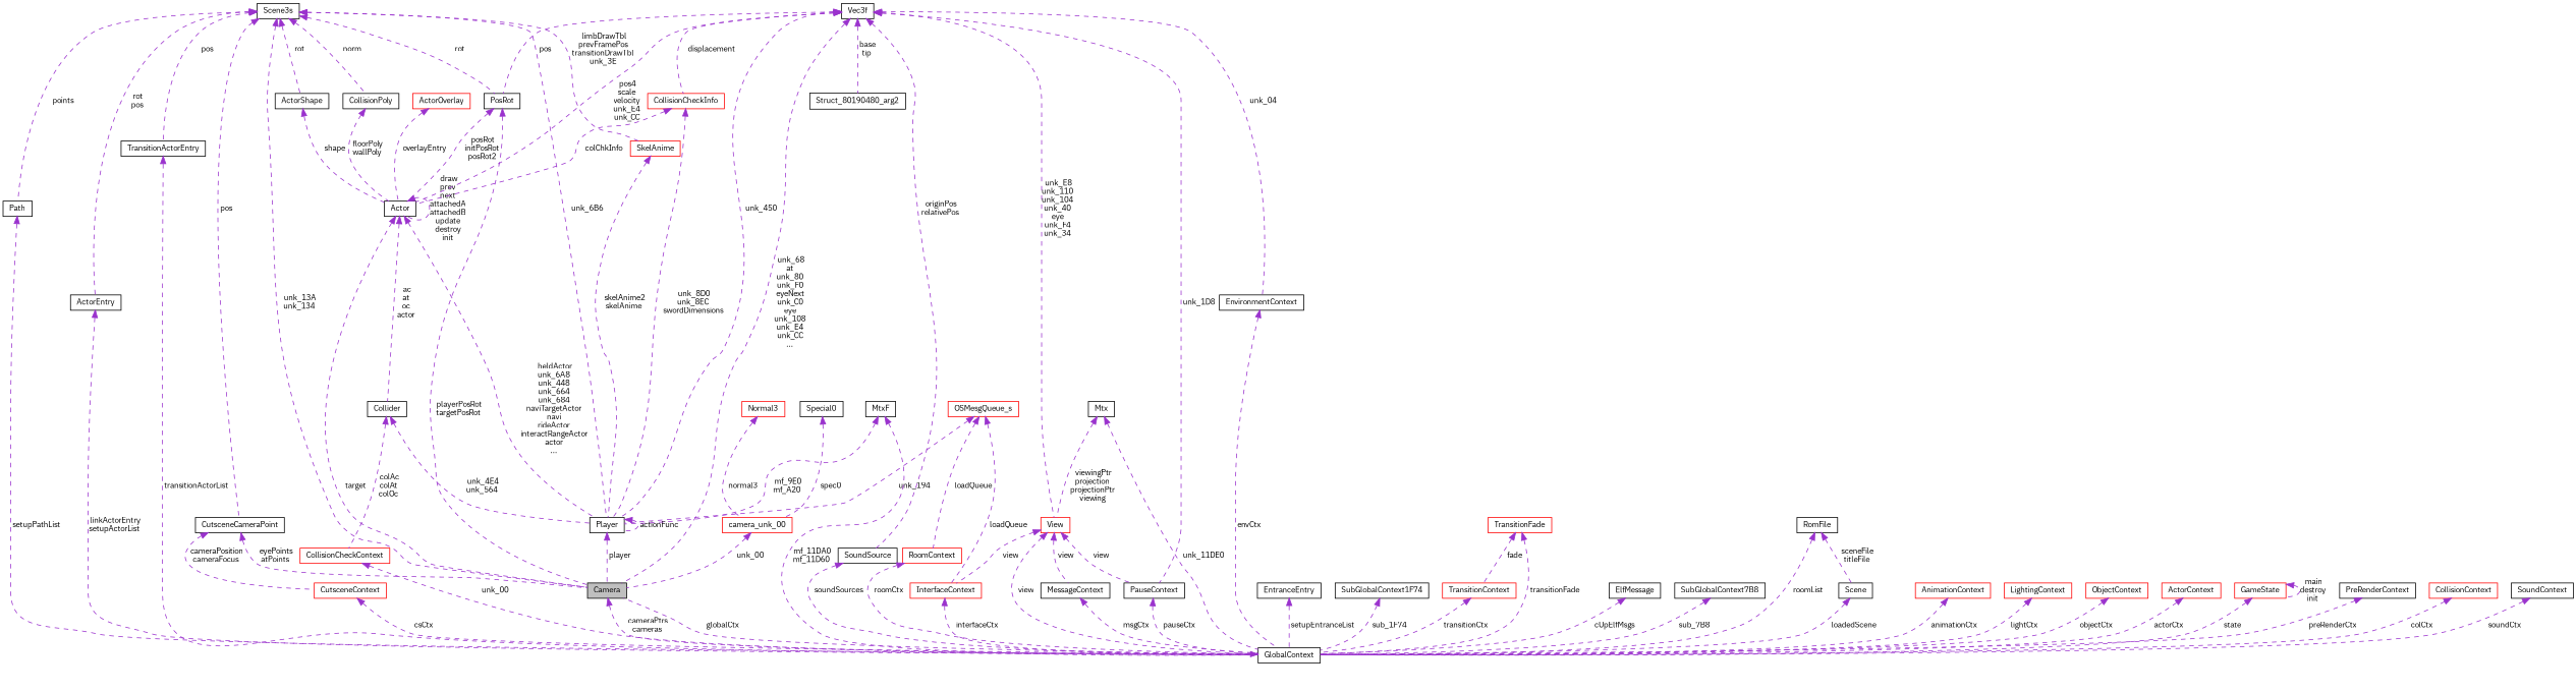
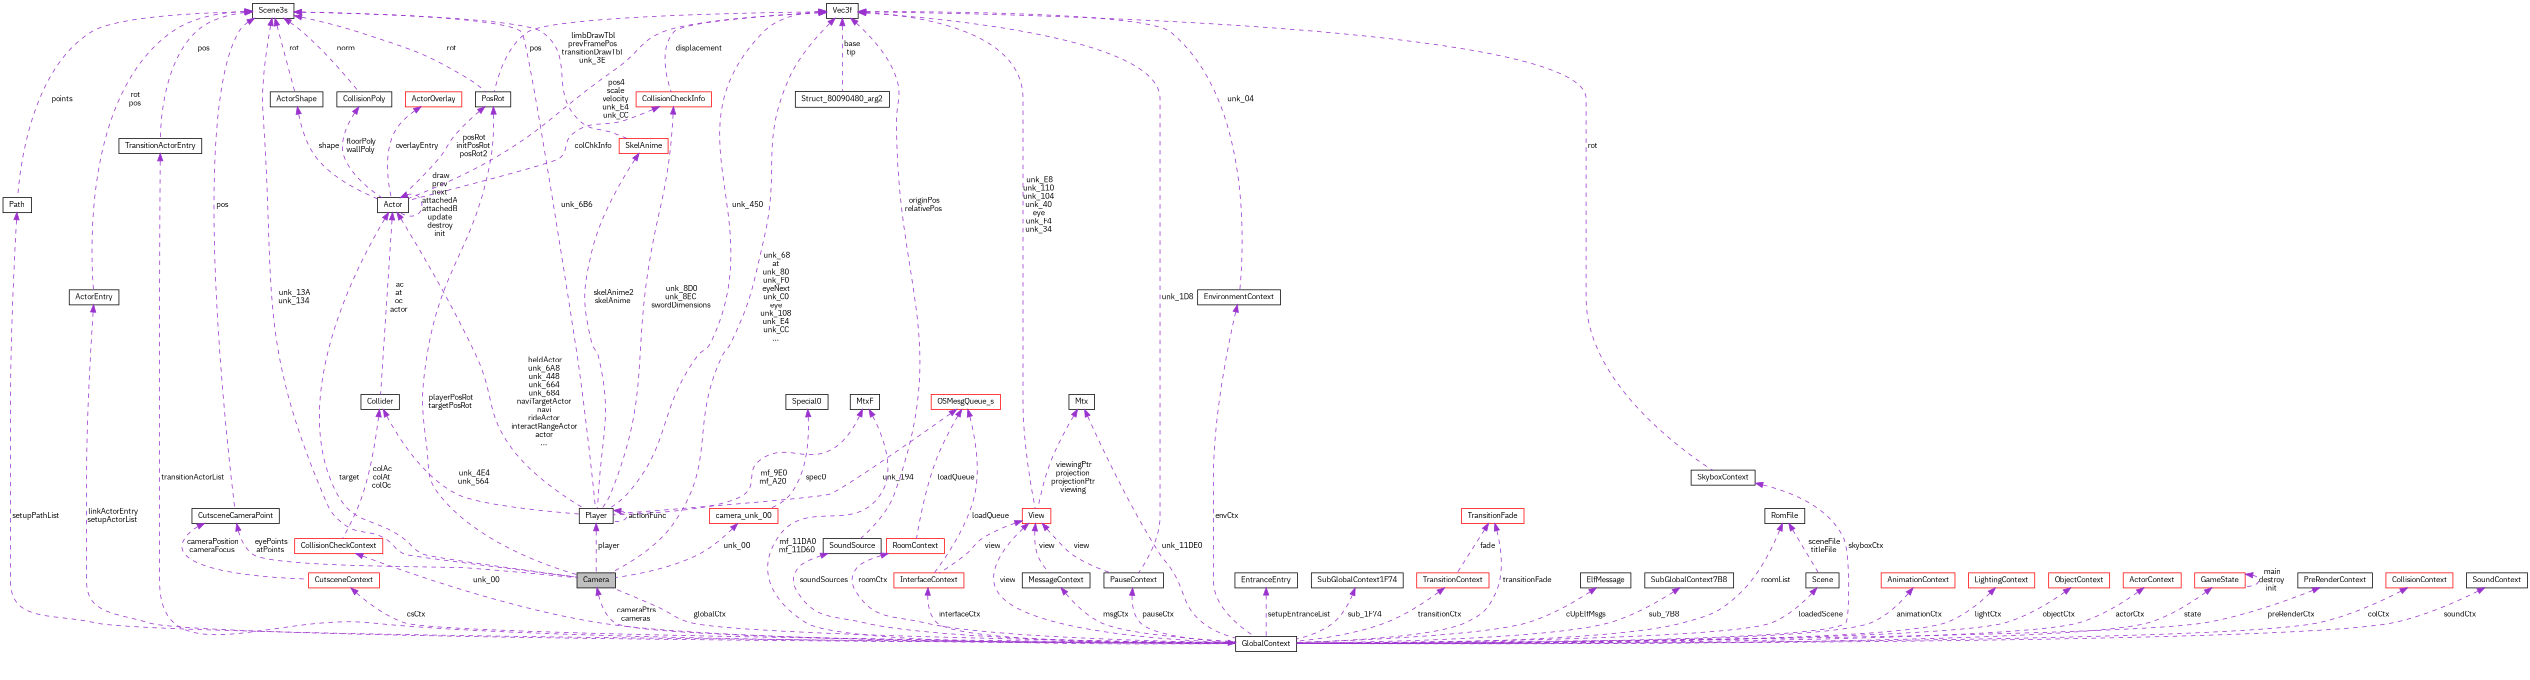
  digraph {
    fontname="IBM Plex Sans"
    rankdir=TB
    node [color=black fillcolor=white fontname="IBM Plex Sans" fontsize=10 shape=record style=filled]
    edge [color=darkorchid3 dir=back fontname="IBM Plex Sans" fontsize=10 labelfontname=Helvetica labelfontsize=10 style=dashed]
    n1 [fillcolor=grey75 fontcolor=black height=0.2 label=Camera width=0.4]
    n2 [height=0.2 label=GlobalContext width=0.4]
    n3 [height=0.2 label=CutsceneCameraPoint width=0.4]
    n4 [color=red height=0.2 label=CutsceneContext width=0.4]
    n5 [height=0.2 label=Scene3s width=0.4]
    n6 [height=0.2 label=PosRot width=0.4]
    n7 [height=0.2 label=ActorShape width=0.4]
    n8 [height=0.2 label=CollisionPoly width=0.4]
    n9 [height=0.2 label=TransitionActorEntry width=0.4]
    n10 [height=0.2 label=Path width=0.4]
    n11 [height=0.2 label=ActorEntry width=0.4]
    n12 [height=0.2 label=Player width=0.4]
    n13 [color=red height=0.2 label=SkelAnime width=0.4]
    n14 [height=0.2 label=Actor width=0.4]
    n15 [height=0.2 label=Collider width=0.4]
    n16 [color=red height=0.2 label=CollisionCheckContext width=0.4]
    n17 [height=0.2 label=Vec3f width=0.4]
    n18 [color=red height=0.2 label=CollisionCheckInfo width=0.4]
    n19 [color=red height=0.2 label=View width=0.4]
    n20 [height=0.2 label=PauseContext width=0.4]
    n21 [height=0.2 label=EnvironmentContext width=0.4]
+   n22 [height=0.2 label=SkyboxContext width=0.4]
    n23 [height=0.2 label=SoundSource width=0.4]
-   n24 [height=0.2 label=Struct_80190480_arg2 width=0.4]
+   n24 [height=0.2 label=Struct_80090480_arg2 width=0.4]
    n25 [color=red height=0.2 label=InterfaceContext width=0.4]
    n26 [height=0.2 label=MessageContext width=0.4]
    n27 [color=red height=0.2 label=ActorOverlay width=0.4]
    n28 [height=0.2 label=Mtx width=0.4]
    n29 [color=red height=0.2 label=OSMesgQueue_s width=0.4]
    n30 [color=red height=0.2 label=RoomContext width=0.4]
    n31 [height=0.2 label=EntranceEntry width=0.4]
    n32 [height=0.2 label=SubGlobalContext1F74 width=0.4]
    n33 [color=red height=0.2 label=TransitionContext width=0.4]
    n34 [color=red height=0.2 label=TransitionFade width=0.4]
    n35 [height=0.2 label=ElfMessage width=0.4]
    n36 [height=0.2 label=SubGlobalContext7B8 width=0.4]
    n37 [height=0.2 label=RomFile width=0.4]
    n38 [height=0.2 label=Scene width=0.4]
    n39 [height=0.2 label=MtxF width=0.4]
    n40 [color=red height=0.2 label=AnimationContext width=0.4]
    n41 [color=red height=0.2 label=LightingContext width=0.4]
    n42 [color=red height=0.2 label=ObjectContext width=0.4]
    n43 [color=red height=0.2 label=ActorContext width=0.4]
    n44 [color=red height=0.2 label=GameState width=0.4]
    n45 [height=0.2 label=PreRenderContext width=0.4]
    n46 [color=red height=0.2 label=CollisionContext width=0.4]
    n47 [height=0.2 label=SoundContext width=0.4]
    n48 [color=red height=0.2 label=camera_unk_00 width=0.4]
    n49 [height=0.2 label=Special0 width=0.4]
-   n50 [color=red height=0.2 label=Normal3 width=0.4]
    n1 -> n2 [label=" cameraPtrs\ncameras"]
    n2 -> n1 [label=" globalCtx"]
    n3 -> n1 [label=" eyePoints\natPoints"]
    n3 -> n4 [label=" cameraPosition\ncameraFocus"]
    n4 -> n2 [label=" csCtx"]
    n5 -> n1 [label=" unk_13A\nunk_134"]
    n5 -> n3 [label=" pos"]
    n5 -> n6 [label=" rot"]
    n5 -> n7 [label=" rot"]
    n5 -> n8 [label=" norm"]
    n5 -> n9 [label=" pos"]
    n5 -> n10 [label=" points"]
    n5 -> n11 [label=" rot\npos"]
    n5 -> n12 [label=" unk_6B6"]
    n5 -> n13 [label=" limbDrawTbl\nprevFramePos\ntransitionDrawTbl\nunk_3E"]
    n6 -> n1 [label=" playerPosRot\ntargetPosRot"]
    n6 -> n14 [label=" posRot\ninitPosRot\nposRot2"]
    n7 -> n14 [label=" shape"]
    n8 -> n14 [label=" floorPoly\nwallPoly"]
    n9 -> n2 [label=" transitionActorList"]
    n10 -> n2 [label=" setupPathList"]
    n11 -> n2 [label=" linkActorEntry\nsetupActorList"]
    n12 -> n1 [label=" player"]
    n12 -> n12 [label=" actionFunc"]
    n13 -> n12 [label=" skelAnime2\nskelAnime"]
    n14 -> n1 [label=" target"]
    n14 -> n12 [label=" heldActor\nunk_6A8\nunk_448\nunk_664\nunk_684\nnaviTargetActor\nnavi\nrideActor\ninteractRangeActor\nactor\n..."]
    n14 -> n14 [label=" draw\nprev\nnext\nattachedA\nattachedB\nupdate\ndestroy\ninit"]
    n14 -> n15 [label=" ac\nat\noc\nactor"]
    n15 -> n12 [label=" unk_4E4\nunk_564"]
    n15 -> n16 [label=" colAc\ncolAt\ncolOc"]
    n16 -> n2 [label=" unk_00"]
    n17 -> n1 [label=" unk_68\nat\nunk_80\nunk_F0\neyeNext\nunk_C0\neye\nunk_108\nunk_E4\nunk_CC\n..."]
    n17 -> n6 [label=" pos"]
    n17 -> n12 [label=" unk_450"]
    n17 -> n14 [label=" pos4\nscale\nvelocity\nunk_E4\nunk_CC"]
    n17 -> n18 [label=" displacement"]
    n17 -> n19 [label=" unk_E8\nunk_110\nunk_104\nunk_40\neye\nunk_F4\nunk_34"]
    n17 -> n20 [label=" unk_1D8"]
    n17 -> n21 [label=" unk_04"]
+   n17 -> n22 [label=" rot"]
    n17 -> n23 [label=" originPos\nrelativePos"]
    n17 -> n24 [label=" base\ntip"]
    n18 -> n12 [label=" unk_8D0\nunk_8EC\nswordDimensions"]
    n18 -> n14 [label=" colChkInfo"]
    n19 -> n2 [label=" view"]
    n19 -> n20 [label=" view"]
    n19 -> n25 [label=" view"]
    n19 -> n26 [label=" view"]
    n20 -> n2 [label=" pauseCtx"]
    n21 -> n2 [label=" envCtx"]
+   n22 -> n2 [label=" skyboxCtx"]
    n23 -> n2 [label=" soundSources"]
    n25 -> n2 [label=" interfaceCtx"]
    n26 -> n2 [label=" msgCtx"]
    n27 -> n14 [label=" overlayEntry"]
    n28 -> n2 [label=" unk_11DE0"]
    n28 -> n19 [label=" viewingPtr\nprojection\nprojectionPtr\nviewing"]
    n29 -> n12 [label=" unk_194"]
    n29 -> n25 [label=" loadQueue"]
    n29 -> n30 [label=" loadQueue"]
    n30 -> n2 [label=" roomCtx"]
    n31 -> n2 [label=" setupEntranceList"]
    n32 -> n2 [label=" sub_1F74"]
    n33 -> n2 [label=" transitionCtx"]
    n34 -> n2 [label=" transitionFade"]
    n34 -> n33 [label=" fade"]
    n35 -> n2 [label=" cUpElfMsgs"]
    n36 -> n2 [label=" sub_7B8"]
    n37 -> n2 [label=" roomList"]
    n37 -> n38 [label=" sceneFile\ntitleFile"]
    n38 -> n2 [label=" loadedScene"]
    n39 -> n2 [label=" mf_11DA0\nmf_11D60"]
    n39 -> n12 [label=" mf_9E0\nmf_A20"]
    n40 -> n2 [label=" animationCtx"]
    n41 -> n2 [label=" lightCtx"]
    n42 -> n2 [label=" objectCtx"]
    n43 -> n2 [label=" actorCtx"]
    n44 -> n2 [label=" state"]
    n44 -> n44 [label=" main\ndestroy\ninit"]
    n45 -> n2 [label=" preRenderCtx"]
    n46 -> n2 [label=" colCtx"]
    n47 -> n2 [label=" soundCtx"]
    n48 -> n1 [label=" unk_00"]
    n49 -> n48 [label=" spec0"]
-   n50 -> n48 [label=" normal3"]
  }
